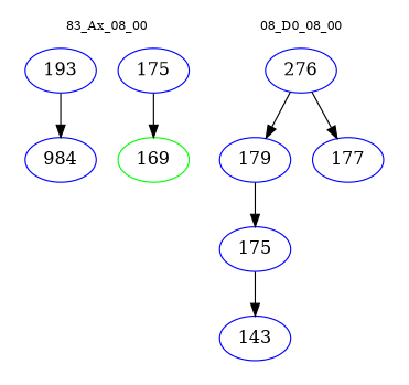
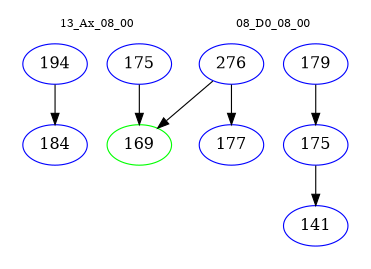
  digraph {
    node [color=blue]
    edge [color=black]
    n1 [label=175]
    n2 [color=green label=169]
-   n3 [label=193]
-   n4 [label=984]
+   n3 [label=194]
+   n4 [label=184]
    n5 [label=276]
    n6 [label=179]
    n7 [label=177]
    n8 [label=175]
-   n9 [label=143]
+   n9 [label=141]
    subgraph cluster_1 {
      color=white
      fontsize=10
-     label="83_Ax_08_00"
+     label="13_Ax_08_00"
      n1
      n2
      n3
      n4
    }
    subgraph cluster_2 {
      color=white
      fontsize=10
      label="08_D0_08_00"
      n5
      n6
      n7
      n8
      n9
    }
    n1 -> n2
    n3 -> n4
-   n5 -> n6
+   n5 -> n2
    n5 -> n7
    n6 -> n8
    n8 -> n9
  }
